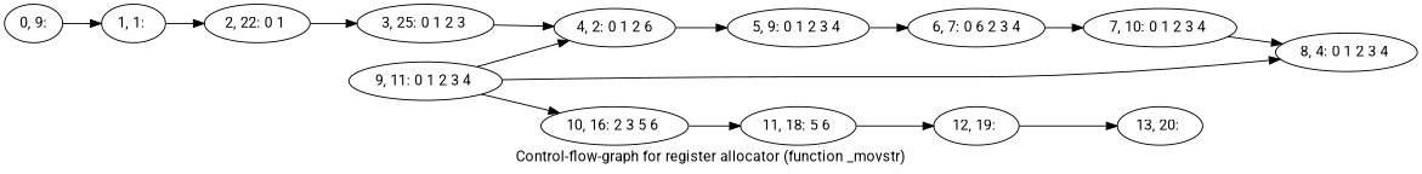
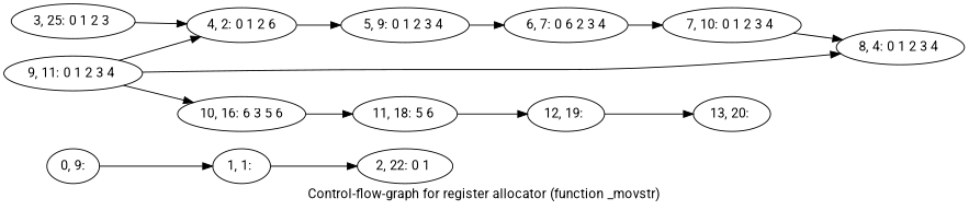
  digraph {
    fontname=Roboto
    label="Control-flow-graph for register allocator (function _movstr)"
    rankdir=LR
    node [fontname=Roboto]
    edge [fontname=Roboto]
    n1 [label="0, 9:"]
    n2 [label="1, 1: "]
    n3 [label="2, 22: 0 1 "]
    n4 [label="3, 25: 0 1 2 3 "]
    n5 [label="4, 2: 0 1 2 6"]
    n6 [label="5, 9: 0 1 2 3 4 "]
    n7 [label="6, 7: 0 6 2 3 4"]
    n8 [label="7, 10: 0 1 2 3 4 "]
    n9 [label="8, 4: 0 1 2 3 4 "]
    n10 [label="9, 11: 0 1 2 3 4 "]
-   n11 [label="10, 16: 2 3 5 6 "]
+   n11 [label="10, 16: 6 3 5 6"]
    n12 [label="11, 18: 5 6 "]
    n13 [label="12, 19: "]
    n14 [label="13, 20: "]
    n1 -> n2
    n2 -> n3
-   n3 -> n4
    n4 -> n5
    n5 -> n6
    n6 -> n7
    n7 -> n8
    n8 -> n9
    n10 -> n5
    n10 -> n9
    n10 -> n11
    n11 -> n12
    n12 -> n13
    n13 -> n14
  }
